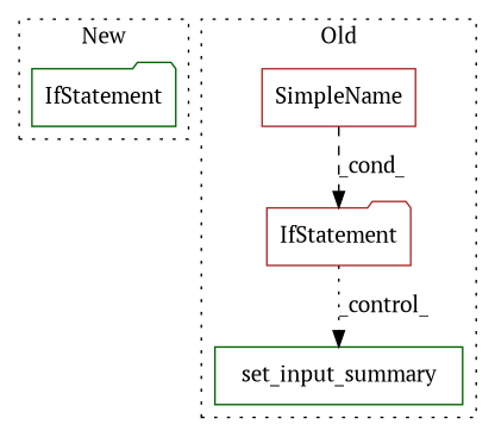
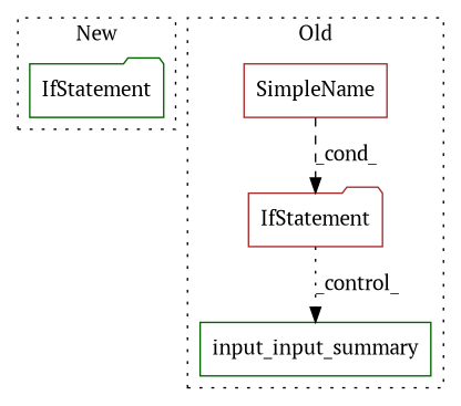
  digraph {
    fontname="PT Serif"
    node [a=25 shape=folder color=darkgreen fontname="PT Serif"]
    edge [fontname="PT Serif"]
    n1 [l=3 label=IfStatement s=2890]
-   n2 [a=32 l="18,1" label=set_input_summary s="2758,2793" shape=box]
+   n2 [a=32 l="18,1" label=input_input_summary s="2758,2793" shape=box]
    n3 [l="4,2" label=IfStatement s="2717,2738" color=brown]
    n4 [a=42 label=SimpleName shape=box color=brown]
    subgraph cluster_1 {
      label=New
      style=dotted
      n1
    }
    subgraph cluster_2 {
      label=Old
      style=dotted
      n2
      n3
      n4
    }
    n3 -> n2 [label=_control_ style=dotted]
    n4 -> n3 [label=_cond_ style=dashed]
  }
